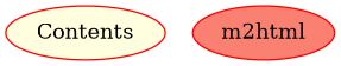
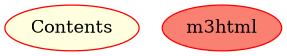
  digraph {
    node [style=filled color=red]
    Contents [fillcolor=lightyellow]
-   m2html [fillcolor=salmon]
+   m2html [fillcolor=salmon label=m3html]
  }
